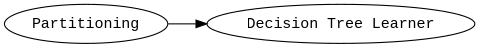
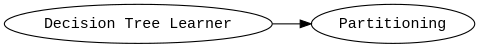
  digraph {
    rankdir=LR
    fontname="Liberation Mono"
    node [fontname="Liberation Mono"]
    n1 [label="Decision Tree Learner"]
    n2 [label=Partitioning]
-   n2 -> n1 [fontname="Liberation Mono"]
+   n1 -> n2 [fontname="Liberation Mono"]
  }
